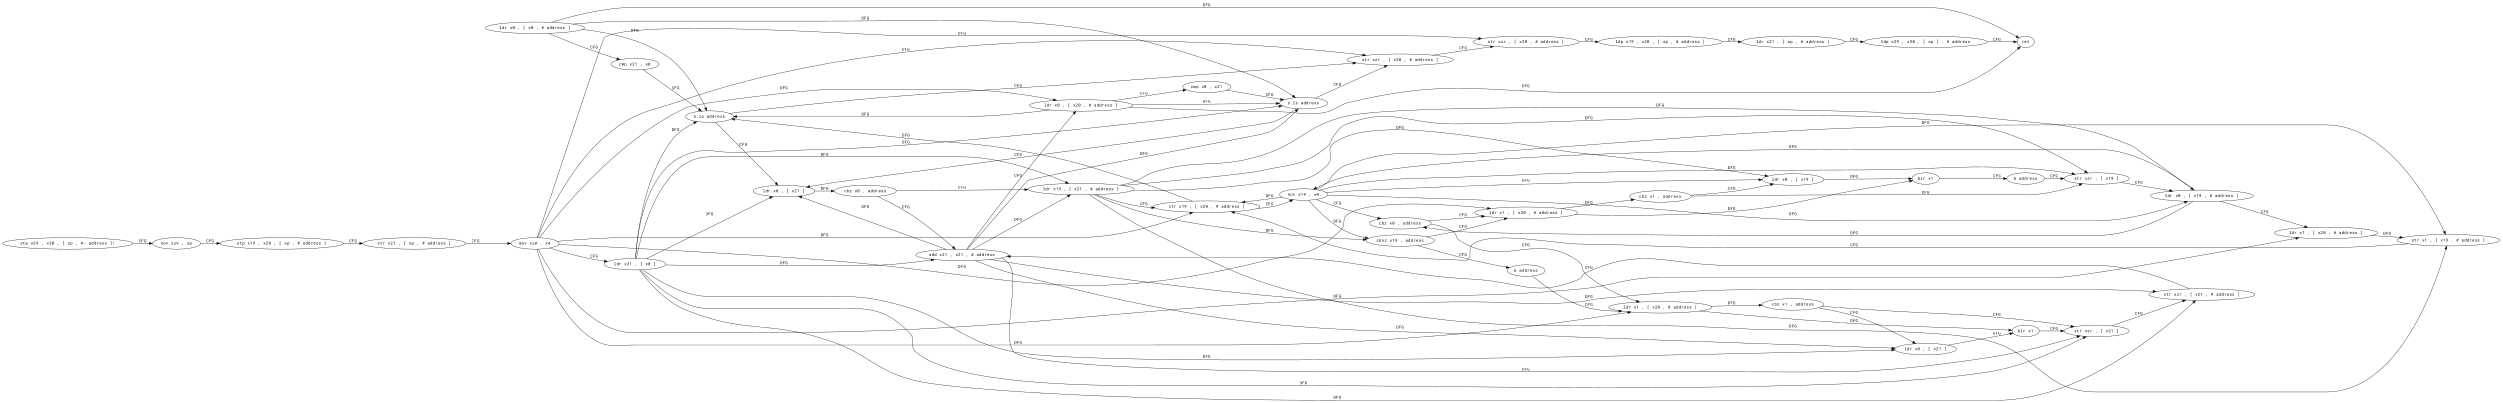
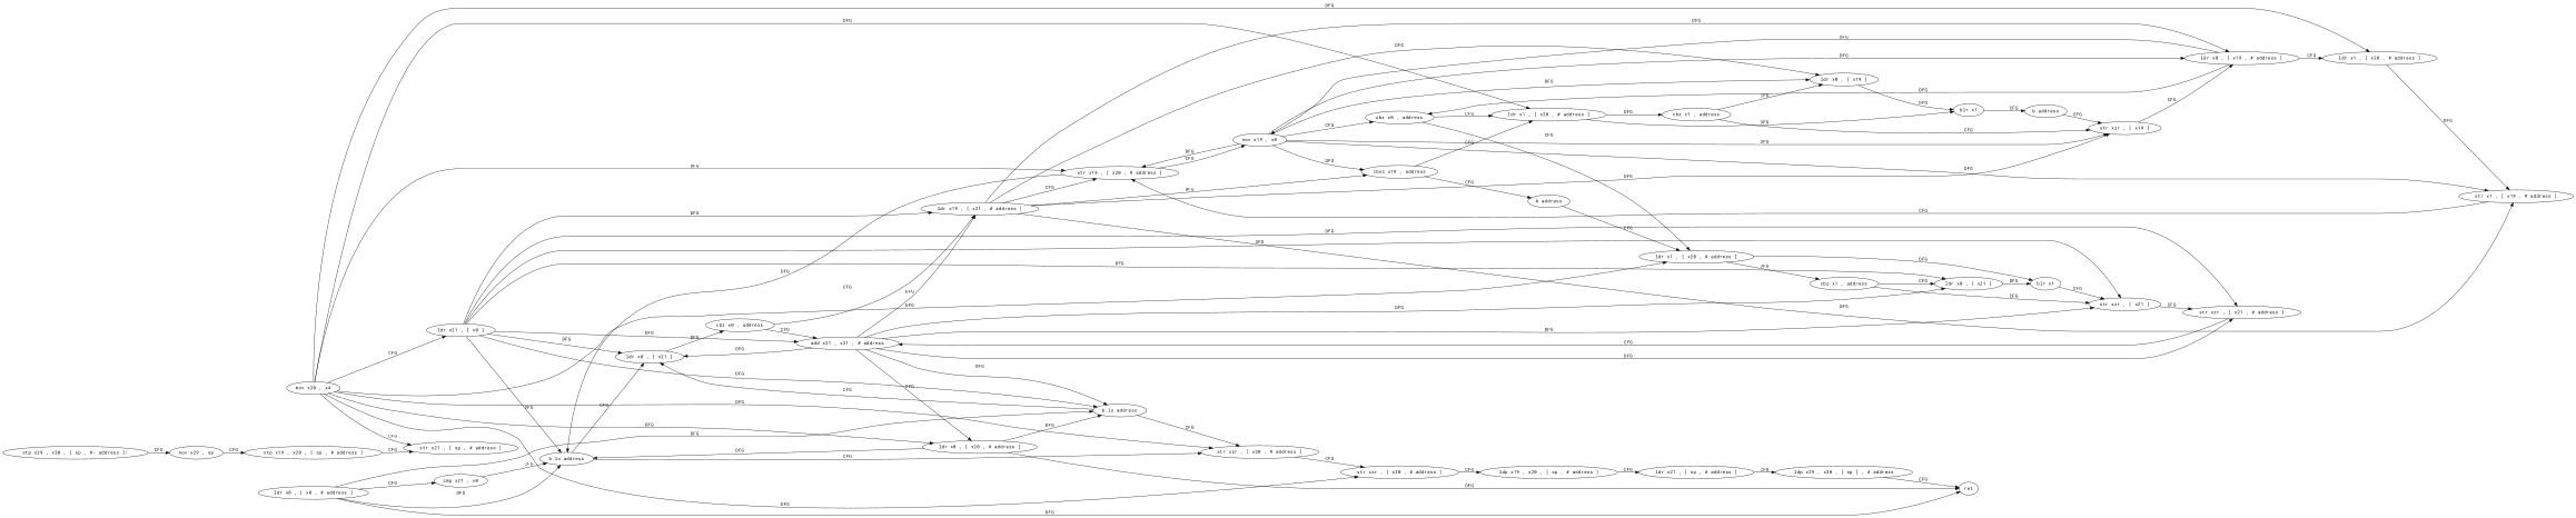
  digraph {
    fontname="Roboto Mono"
    rankdir=LR
    node [fontname="Roboto Mono"]
    edge [fontname="Roboto Mono"]
    n1 [label="stp x29 , x30 , [ sp , #- address ]!"]
    n2 [label="mov x29 , sp"]
    n3 [label="stp x19 , x20 , [ sp , # address ]"]
    n4 [label="str x21 , [ sp , # address ]"]
    n5 [label="mov x20 , x4"]
    n6 [label="ldr x21 , [ x0 ]"]
    n7 [label="str xzr , [ x20 , # address ]"]
    n8 [label="str xzr , [ x20 , # address ]"]
    n9 [label="ldr x0 , [ x20 , # address ]"]
    n10 [label="ldr x1 , [ x20 , # address ]"]
    n11 [label="ldr x1 , [ x20 , # address ]"]
    n12 [label="ldr x1 , [ x20 , # address ]"]
    n13 [label="str x19 , [ x20 , # address ]"]
    n14 [label="b.lo address"]
    n15 [label="ldr x0 , [ x21 ]"]
    n16 [label="add x21 , x21 , # address"]
    n17 [label="ldr x19 , [ x21 , # address ]"]
    n18 [label="b.ls address"]
    n19 [label="str xzr , [ x21 ]"]
    n20 [label="ldr x0 , [ x21 ]"]
    n21 [label="str xzr , [ x21 , # address ]"]
    n22 [label="ldp x19 , x20 , [ sp , # address ]"]
    n23 [label=ret]
-   n24 [label="cmp x0 , x21"]
    n25 [label="cbz x1 , address"]
    n26 [label="blr x1"]
    n27 [label="cbz x1 , address"]
    n28 [label="blr x1"]
    n29 [label="str x1 , [ x19 , # address ]"]
    n30 [label="mov x19 , x0"]
    n31 [label="ldr x0 , [ x0 , # address ]"]
    n32 [label="cmp x21 , x0"]
    n33 [label="cbz x0 , address"]
    n34 [label="cbnz x19 , address"]
    n35 [label="str xzr , [ x19 ]"]
    n36 [label="ldr x0 , [ x19 ]"]
    n37 [label="ldr x0 , [ x19 , # address ]"]
    n38 [label="b address"]
    n39 [label="cbz x0 , address"]
    n40 [label="ldr x21 , [ sp , # address ]"]
    n41 [label="ldp x29 , x30 , [ sp ] , # address"]
    n42 [label="b address"]
    n1 -> n2 [label=CFG]
    n2 -> n3 [label=CFG]
    n3 -> n4 [label=CFG]
-   n4 -> n5 [label=CFG]
+   n5 -> n4 [label=CFG]
    n5 -> n6 [label=CFG]
    n5 -> n7 [label=DFG]
    n5 -> n8 [label=DFG]
    n5 -> n9 [label=DFG]
    n5 -> n10 [label=DFG]
    n5 -> n11 [label=DFG]
    n5 -> n12 [label=DFG]
    n5 -> n13 [label=DFG]
    n6 -> n14 [label=DFG]
    n6 -> n15 [label=DFG]
    n6 -> n16 [label=DFG]
    n6 -> n17 [label=DFG]
    n6 -> n18 [label=DFG]
    n6 -> n19 [label=DFG]
    n6 -> n20 [label=DFG]
    n6 -> n21 [label=DFG]
    n7 -> n8 [label=CFG]
    n8 -> n22 [label=CFG]
    n9 -> n14 [label=DFG]
    n9 -> n18 [label=DFG]
    n9 -> n23 [label=DFG]
-   n9 -> n24 [label=CFG]
    n10 -> n25 [label=DFG]
    n10 -> n26 [label=DFG]
    n11 -> n27 [label=DFG]
    n11 -> n28 [label=DFG]
    n12 -> n29 [label=DFG]
    n13 -> n14 [label=DFG]
    n13 -> n30 [label=CFG]
    n14 -> n7 [label=CFG]
    n14 -> n15 [label=CFG]
    n15 -> n33 [label=DFG]
    n16 -> n9 [label=CFG]
    n16 -> n15 [label=DFG]
    n16 -> n17 [label=DFG]
    n16 -> n18 [label=DFG]
    n16 -> n19 [label=DFG]
    n16 -> n20 [label=DFG]
    n16 -> n21 [label=DFG]
    n17 -> n13 [label=CFG]
    n17 -> n29 [label=DFG]
    n17 -> n34 [label=DFG]
    n17 -> n35 [label=DFG]
    n17 -> n36 [label=DFG]
    n17 -> n37 [label=DFG]
    n18 -> n7 [label=CFG]
    n18 -> n15 [label=CFG]
    n19 -> n21 [label=CFG]
    n20 -> n28 [label=DFG]
    n21 -> n16 [label=CFG]
    n22 -> n40 [label=CFG]
-   n24 -> n18 [label=CFG]
    n25 -> n35 [label=CFG]
    n25 -> n36 [label=CFG]
    n26 -> n42 [label=CFG]
    n27 -> n19 [label=CFG]
    n27 -> n20 [label=CFG]
    n28 -> n19 [label=CFG]
    n29 -> n13 [label=CFG]
    n30 -> n13 [label=DFG]
    n30 -> n29 [label=DFG]
    n30 -> n34 [label=DFG]
    n30 -> n35 [label=DFG]
    n30 -> n36 [label=DFG]
    n30 -> n37 [label=DFG]
    n30 -> n39 [label=CFG]
    n31 -> n14 [label=DFG]
    n31 -> n18 [label=DFG]
    n31 -> n23 [label=DFG]
    n31 -> n32 [label=CFG]
    n32 -> n14 [label=CFG]
    n33 -> n16 [label=CFG]
    n33 -> n17 [label=CFG]
    n34 -> n10 [label=CFG]
    n34 -> n38 [label=CFG]
    n35 -> n37 [label=CFG]
    n36 -> n26 [label=DFG]
    n37 -> n12 [label=CFG]
    n37 -> n30 [label=DFG]
    n37 -> n39 [label=DFG]
    n38 -> n11 [label=CFG]
    n39 -> n10 [label=CFG]
    n39 -> n11 [label=CFG]
    n40 -> n41 [label=CFG]
    n41 -> n23 [label=CFG]
    n42 -> n35 [label=CFG]
  }
